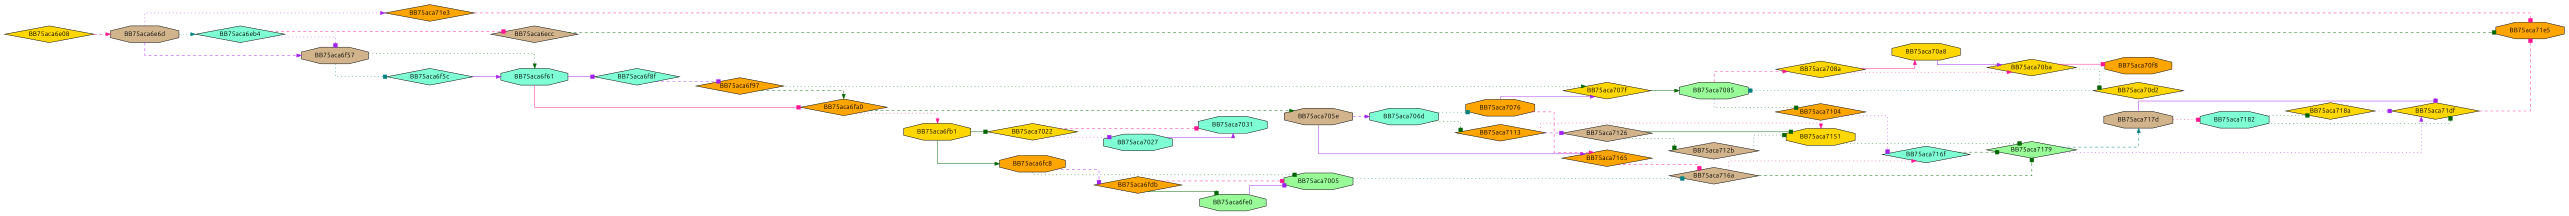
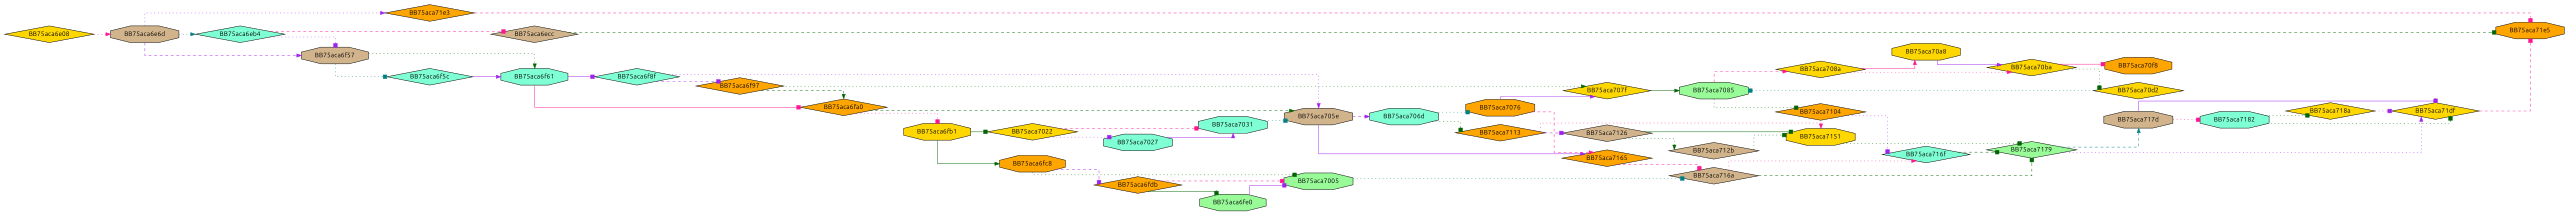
  digraph {
    fontname=Ubuntu
    rankdir=LR
    splines=ortho
    node [fillcolor=gold fontname=Ubuntu shape=diamond style=filled]
    edge [arrowhead=box color=darkgreen fontname=Ubuntu style=dotted]
    BB75aca6e08
    BB75aca6e6d [fillcolor=tan shape=octagon]
    BB75aca71e5 [fillcolor=orange shape=octagon]
    BB75aca71e3 [fillcolor=orange]
    BB75aca6f57 [fillcolor=tan shape=octagon]
    BB75aca6eb4 [fillcolor=aquamarine]
    BB75aca6f61 [fillcolor=aquamarine shape=octagon]
    BB75aca6f5c [fillcolor=aquamarine]
    BB75aca6ecc [fillcolor=tan]
    BB75aca6fa0 [fillcolor=orange]
    BB75aca6f8f [fillcolor=aquamarine]
    BB75aca705e [fillcolor=tan shape=octagon]
    BB75aca6fb1 [shape=octagon]
    BB75aca6f97 [fillcolor=orange]
    BB75aca7165 [fillcolor=orange]
    BB75aca706d [fillcolor=aquamarine shape=octagon]
    BB75aca7022
    BB75aca6fc8 [fillcolor=orange shape=octagon]
    BB75aca707f
    BB75aca716a [fillcolor=tan]
    BB75aca7113 [fillcolor=orange]
    BB75aca7076 [fillcolor=orange shape=octagon]
    BB75aca7085 [fillcolor=palegreen shape=octagon]
    BB75aca7104 [fillcolor=orange]
    BB75aca708a
    BB75aca7031 [fillcolor=aquamarine shape=octagon]
    BB75aca7027 [fillcolor=aquamarine shape=octagon]
    BB75aca7005 [fillcolor=palegreen shape=octagon]
    BB75aca6fdb [fillcolor=orange]
    BB75aca6fe0 [fillcolor=palegreen shape=octagon]
    BB75aca716f [fillcolor=aquamarine]
    BB75aca7179 [fillcolor=palegreen]
    BB75aca71df
    BB75aca717d [fillcolor=tan shape=octagon]
    BB75aca7151 [shape=octagon]
    BB75aca7126 [fillcolor=tan]
    BB75aca712b [fillcolor=tan]
    BB75aca70ba
    BB75aca70a8 [shape=octagon]
    BB75aca70f8 [fillcolor=orange shape=octagon]
    BB75aca70d2
    BB75aca7182 [fillcolor=aquamarine shape=octagon]
    BB75aca718a
-   BB75aca6e08 -> BB75aca6e6d [arrowhead=normal color=deeppink style=dashed]
+   BB75aca6e08 -> BB75aca6e6d [arrowhead=normal color=deeppink]
    BB75aca6e6d -> BB75aca71e3 [arrowhead=normal color=purple]
    BB75aca6e6d -> BB75aca6f57 [arrowhead=normal color=purple style=dashed]
    BB75aca6e6d -> BB75aca6eb4 [arrowhead=normal color=teal]
    BB75aca71e3 -> BB75aca71e5 [color=deeppink style=dashed]
    BB75aca6f57 -> BB75aca6f61 [arrowhead=normal]
    BB75aca6f57 -> BB75aca6f5c [color=teal]
    BB75aca6eb4 -> BB75aca6f57 [color=purple]
    BB75aca6eb4 -> BB75aca6ecc [color=deeppink style=dashed]
    BB75aca6f61 -> BB75aca6fa0 [color=deeppink style=solid]
    BB75aca6f61 -> BB75aca6f8f [color=purple style=solid]
    BB75aca6f5c -> BB75aca6f61 [arrowhead=normal color=purple style=solid]
    BB75aca6ecc -> BB75aca71e5 [style=dashed]
    BB75aca6fa0 -> BB75aca705e [arrowhead=normal style=dashed]
-   BB75aca6fa0 -> BB75aca6fb1 [arrowhead=normal color=deeppink]
+   BB75aca6fa0 -> BB75aca6fb1 [color=deeppink]
+   BB75aca6f8f -> BB75aca705e [arrowhead=normal color=purple]
    BB75aca6f8f -> BB75aca6f97 [color=purple style=dashed]
    BB75aca705e -> BB75aca7165 [arrowhead=normal color=purple style=solid]
    BB75aca705e -> BB75aca706d [arrowhead=normal color=purple style=dashed]
    BB75aca6fb1 -> BB75aca7022 [style=solid]
    BB75aca6fb1 -> BB75aca6fc8 [arrowhead=normal style=solid]
    BB75aca6f97 -> BB75aca6fa0 [arrowhead=normal style=dashed]
    BB75aca6f97 -> BB75aca707f [arrowhead=normal]
    BB75aca7165 -> BB75aca716a [color=deeppink style=dashed]
    BB75aca706d -> BB75aca7113
    BB75aca706d -> BB75aca7076 [color=teal]
    BB75aca7022 -> BB75aca7031 [color=deeppink style=dashed]
    BB75aca7022 -> BB75aca7027 [color=purple]
    BB75aca6fc8 -> BB75aca7005
    BB75aca6fc8 -> BB75aca6fdb [color=purple style=dashed]
    BB75aca707f -> BB75aca7085 [arrowhead=normal style=solid]
    BB75aca716a -> BB75aca716f [arrowhead=normal color=deeppink]
    BB75aca716a -> BB75aca7179 [style=dashed]
    BB75aca7113 -> BB75aca7151 [arrowhead=normal color=deeppink]
    BB75aca7113 -> BB75aca7126 [color=purple style=dashed]
    BB75aca7076 -> BB75aca7165 [arrowhead=normal color=deeppink style=dashed]
    BB75aca7076 -> BB75aca707f [arrowhead=normal color=purple style=solid]
    BB75aca7085 -> BB75aca7104
    BB75aca7085 -> BB75aca708a [arrowhead=normal color=deeppink style=dashed]
    BB75aca7104 -> BB75aca716f [color=purple]
    BB75aca708a -> BB75aca70ba [arrowhead=normal color=deeppink]
    BB75aca708a -> BB75aca70a8 [arrowhead=normal color=deeppink style=solid]
+   BB75aca7031 -> BB75aca705e [color=teal]
    BB75aca7027 -> BB75aca7031 [arrowhead=normal color=purple style=solid]
    BB75aca7005 -> BB75aca716a [color=teal]
    BB75aca6fdb -> BB75aca7005 [color=deeppink style=dashed]
    BB75aca6fdb -> BB75aca6fe0 [style=solid]
    BB75aca6fe0 -> BB75aca7005 [color=purple style=solid]
    BB75aca716f -> BB75aca7179 [style=dashed]
    BB75aca7179 -> BB75aca71df [arrowhead=normal color=purple]
    BB75aca7179 -> BB75aca717d [arrowhead=normal color=teal style=dashed]
    BB75aca71df -> BB75aca71e5 [color=deeppink style=dashed]
    BB75aca717d -> BB75aca71df [color=purple style=solid]
    BB75aca717d -> BB75aca7182 [color=deeppink]
    BB75aca7151 -> BB75aca7179
    BB75aca7126 -> BB75aca7151 [style=solid]
-   BB75aca7126 -> BB75aca712b
+   BB75aca7126 -> BB75aca712b [arrowhead=normal]
    BB75aca712b -> BB75aca7151
    BB75aca70ba -> BB75aca70f8 [color=deeppink style=solid]
    BB75aca70ba -> BB75aca70d2
    BB75aca70a8 -> BB75aca70ba [arrowhead=normal color=purple style=solid]
    BB75aca70d2 -> BB75aca7085 [color=teal]
    BB75aca7182 -> BB75aca71df
    BB75aca7182 -> BB75aca718a
    BB75aca718a -> BB75aca71df [color=purple]
  }
